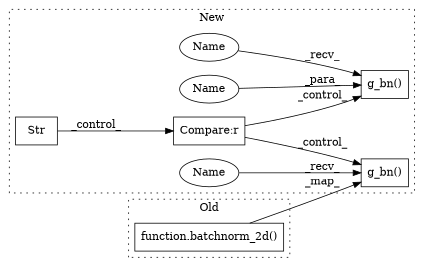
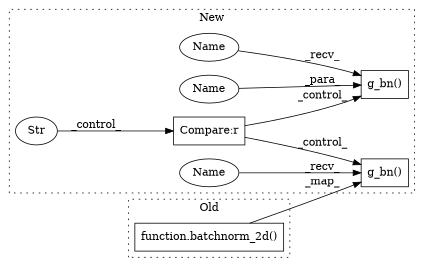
  digraph {
    rankdir=LR
    node [a=75 l=7 s=578 shape=box]
    n1 [l=37 label="g_bn()"]
    n2 [l="13,1" label="g_bn()" s="785,831"]
    n3 [a=40 l=19 label="Compare:r" s=534]
-   n4 [a=66 l=5 label=Str s=548]
+   n4 [a=66 l=5 label=Str s=548 shape=ellipse]
    n5 [a=87 label=Name s=785 shape=ellipse]
    n6 [a=87 label=Name shape=ellipse]
    n7 [a=87 label=Name s=824 shape=ellipse]
    n8 [l=37 label="function.batchnorm_2d()" s=1097]
    subgraph cluster_1 {
      label=New
      style=dotted
      n1
      n2
      n3
      n4
      n5
      n6
      n7
    }
    subgraph cluster_2 {
      label=Old
      style=dotted
      n8
    }
    n3 -> n1 [label=_control_]
    n3 -> n2 [label=_control_]
    n4 -> n3 [label=_control_]
    n5 -> n2 [label=_recv_]
    n6 -> n1 [label=_recv_]
    n7 -> n2 [label=_para_]
    n8 -> n1 [label=_map_]
  }
